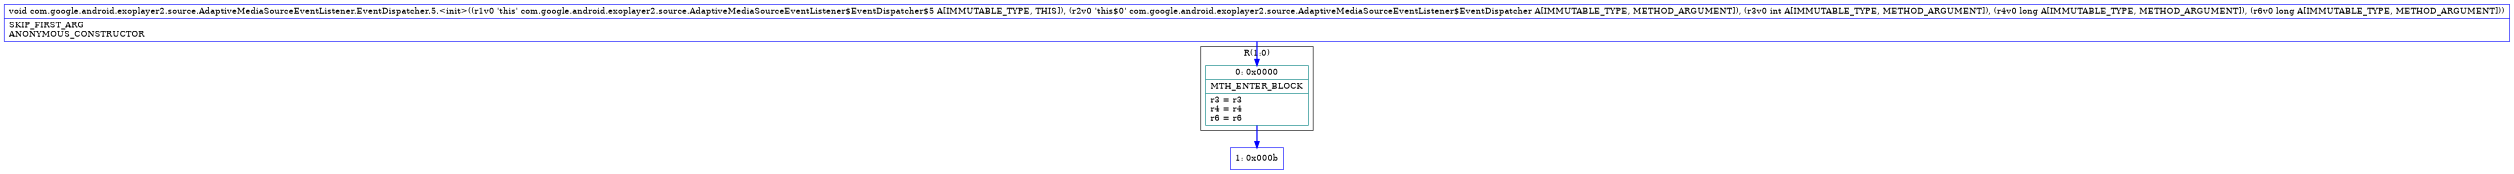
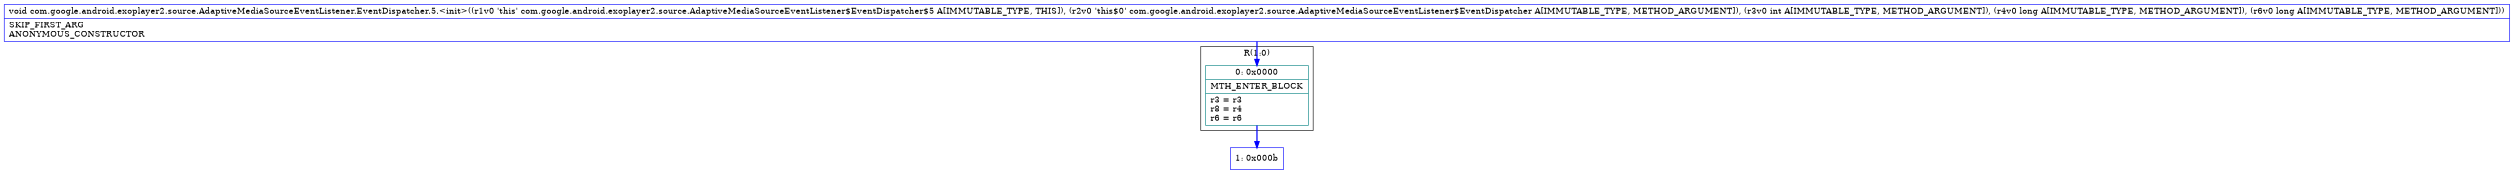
  digraph {
    node [color=blue shape=record]
    edge [color=blue style=bold]
-   n1 [color=teal label="{0\:\ 0x0000|MTH_ENTER_BLOCK\l|r3 = r3\lr4 = r4\lr6 = r6\l}"]
+   n1 [color=teal label="{0\:\ 0x0000|MTH_ENTER_BLOCK\l|r3 = r3\lr8 = r4\lr6 = r6\l}"]
    n2 [label="{1\:\ 0x000b}"]
    n3 [label="{void com.google.android.exoplayer2.source.AdaptiveMediaSourceEventListener.EventDispatcher.5.\<init\>((r1v0 'this' com.google.android.exoplayer2.source.AdaptiveMediaSourceEventListener$EventDispatcher$5 A[IMMUTABLE_TYPE, THIS]), (r2v0 'this$0' com.google.android.exoplayer2.source.AdaptiveMediaSourceEventListener$EventDispatcher A[IMMUTABLE_TYPE, METHOD_ARGUMENT]), (r3v0 int A[IMMUTABLE_TYPE, METHOD_ARGUMENT]), (r4v0 long A[IMMUTABLE_TYPE, METHOD_ARGUMENT]), (r6v0 long A[IMMUTABLE_TYPE, METHOD_ARGUMENT]))  | SKIP_FIRST_ARG\lANONYMOUS_CONSTRUCTOR\l}"]
    subgraph cluster_1 {
      label="R(1:0)"
      n1
    }
    n1 -> n2
    n3 -> n1
  }
